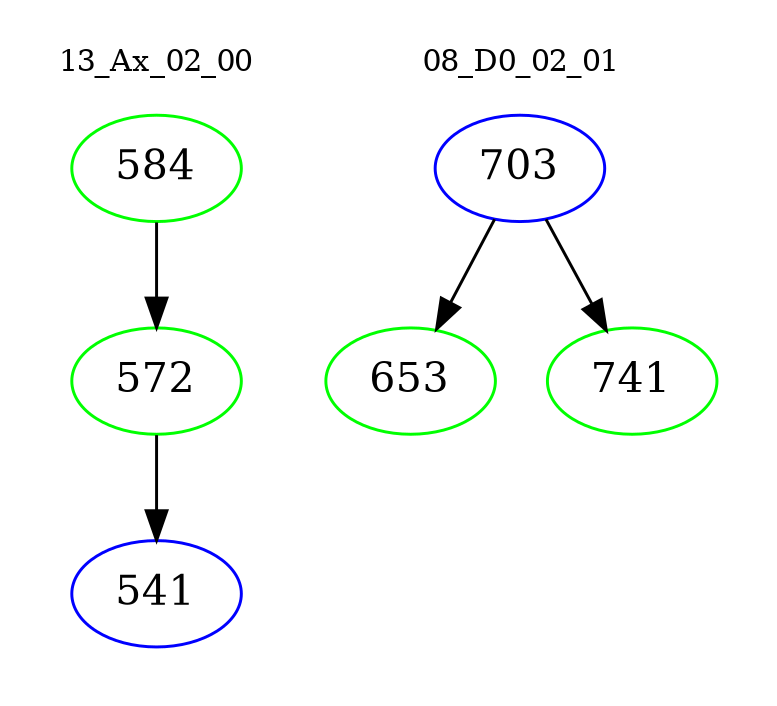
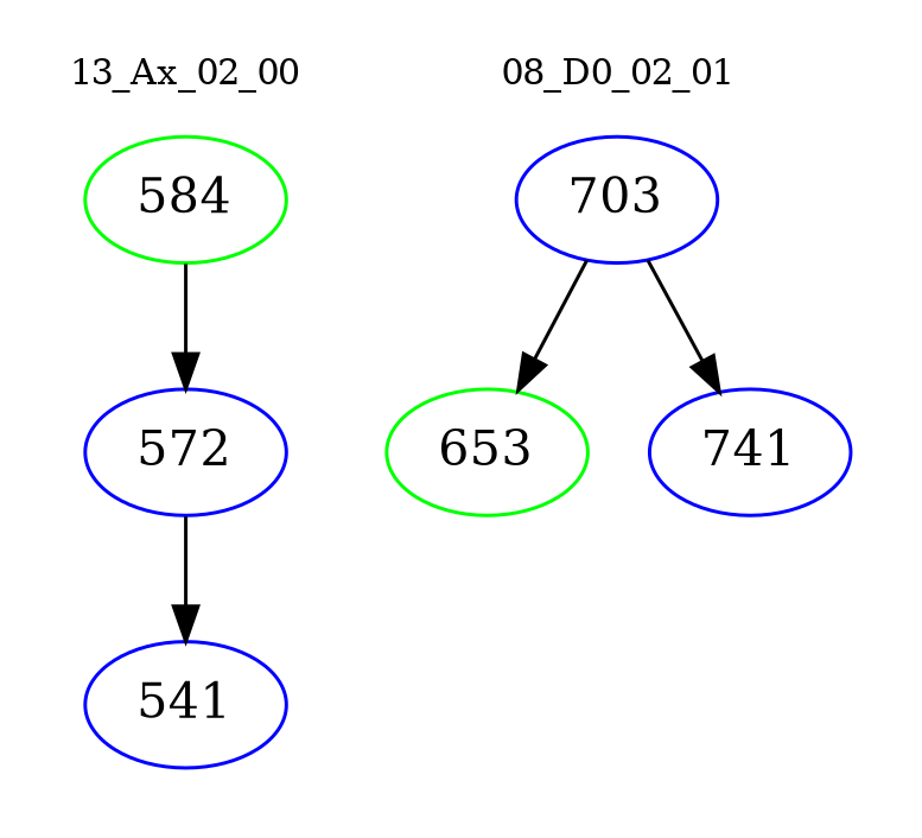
  digraph {
    node [color=blue]
    edge [color=black]
-   n1 [color=green label=572]
+   n1 [label=572]
    n2 [label=541]
    n3 [color=green label=584]
    n4 [label=703]
    n5 [color=green label=653]
-   n6 [color=green label=741]
+   n6 [label=741]
    subgraph cluster_1 {
      color=white
      fontsize=10
      label="13_Ax_02_00"
      n1
      n2
      n3
    }
    subgraph cluster_2 {
      color=white
      fontsize=10
      label="08_D0_02_01"
      n4
      n5
      n6
    }
    n1 -> n2
    n3 -> n1
    n4 -> n5
    n4 -> n6
  }
